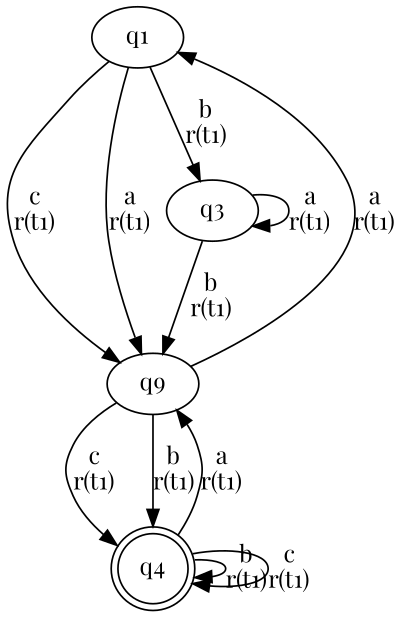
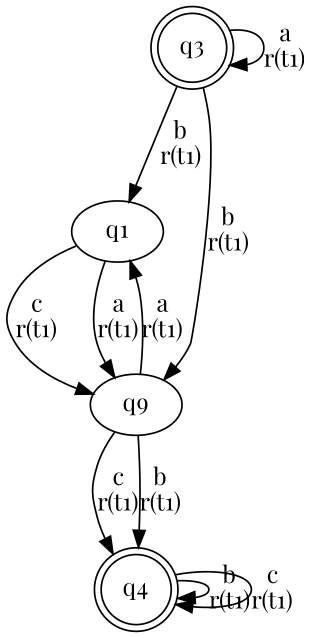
  digraph {
    fontname="Playfair Display"
    node [fontname="Playfair Display"]
    edge [fontname="Playfair Display"]
    n1 [label=q1]
    n2 [label=q9]
-   n3 [label=q3 shape=ellipse]
+   n3 [label=q3 shape=doublecircle]
    n4 [label=q4 shape=doublecircle]
    n1 -> n2 [label="c\nr(t1)\n"]
    n1 -> n2 [label="a\nr(t1)\n"]
-   n1 -> n3 [label="b\nr(t1)\n"]
+   n3 -> n1 [label="b\nr(t1)\n"]
    n2 -> n1 [label="a\nr(t1)\n"]
    n2 -> n4 [label="c\nr(t1)\n"]
    n2 -> n4 [label="b\nr(t1)\n"]
    n3 -> n2 [label="b\nr(t1)\n"]
    n3 -> n3 [label="a\nr(t1)\n"]
-   n4 -> n2 [label="a\nr(t1)\n"]
    n4 -> n4 [label="b\nr(t1)\n"]
    n4 -> n4 [label="c\nr(t1)\n"]
  }
